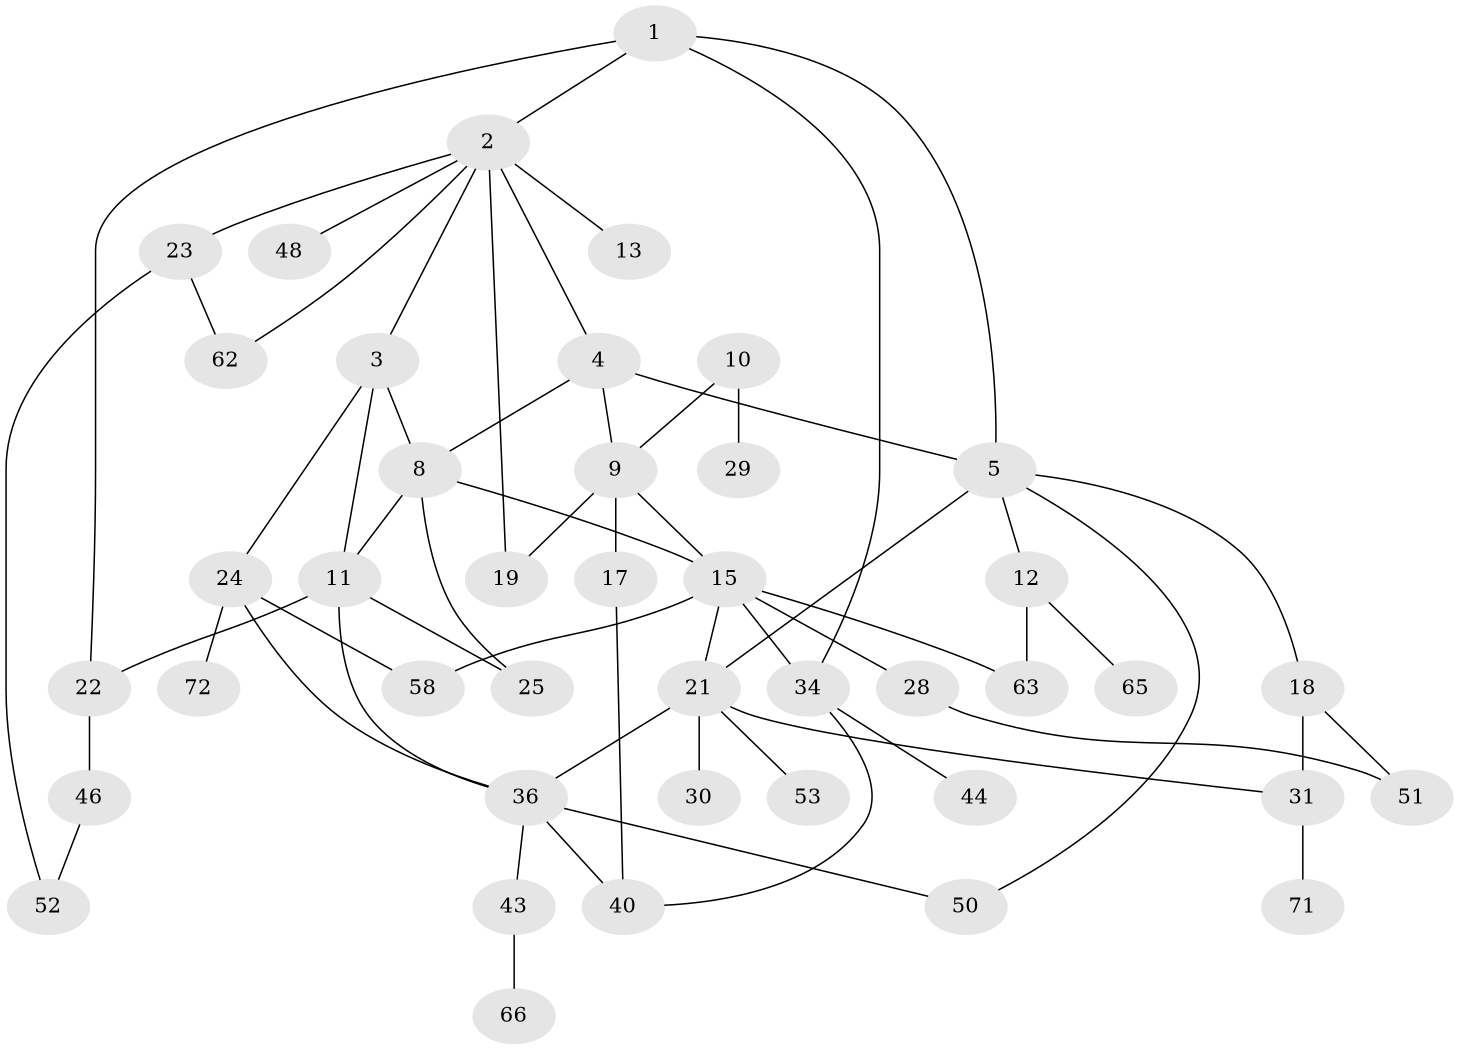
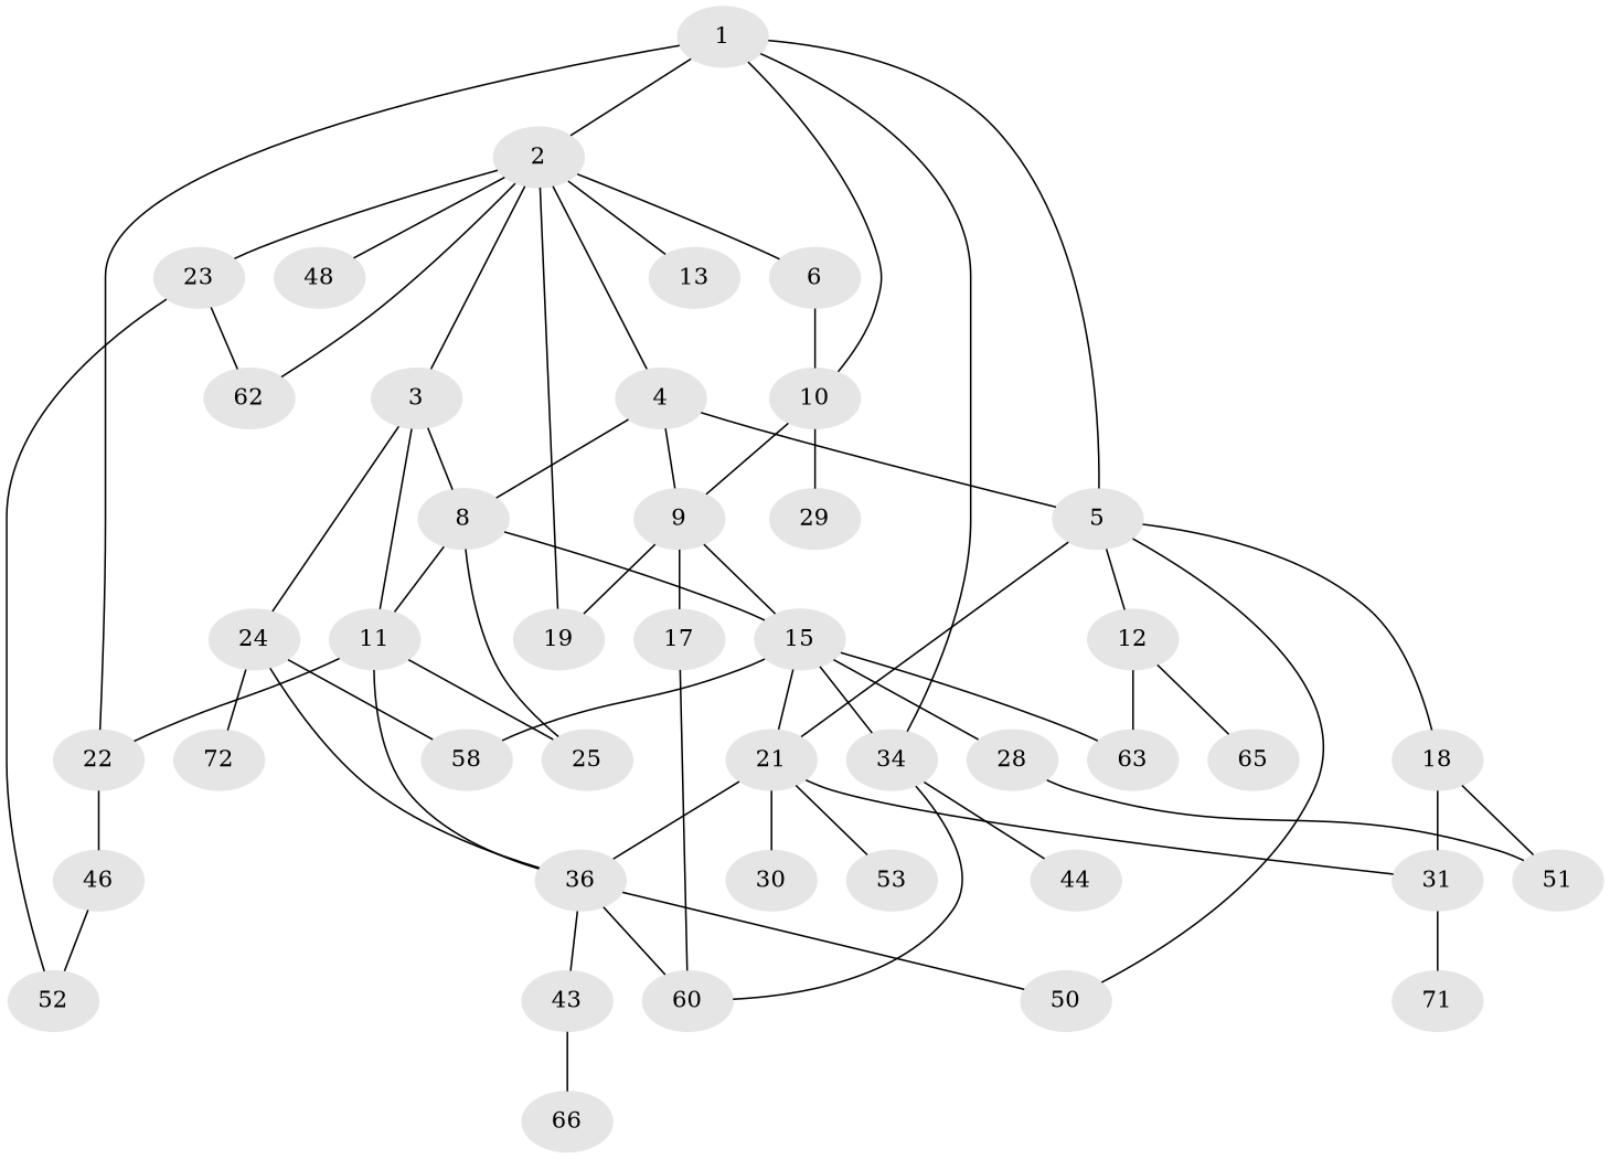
  graph {
    node [color=gray90 style=filled]
    1 [super="+27"]
    2 [super="+55"]
    5 [super="+7"]
    10 [super="+14"]
    22 [super="+45"]
    34 [super="+41"]
    3 [super="+16"]
    4 [super="+67"]
+   6 [super="+56"]
    13
    19 [super="+57"]
    23 [super="+32"]
    48
    62
    12
    18
    21 [super="+68"]
    50
    9 [super="+69"]
    29
    46 [super="+49"]
-   40 [super="+70"]
+   40 [super="+70" label=60]
    44 [super="+64"]
    8 [super="+33"]
    11 [super="+37"]
    24 [super="+60"]
    52
    15 [super="+20"]
    25
    36 [super="+54"]
    58
    72
    17 [super="+26"]
    63
    65
    31 [super="+35"]
    51 [super="+59"]
    30 [super="+42"]
    53
    28 [super="+47"]
    43 [super="+61"]
    71
    66
    1 -- 2
    1 -- 5
+   1 -- 10
    1 -- 22 [weight=2]
    1 -- 34
    2 -- 3
    2 -- 4
+   2 -- 6
    2 -- 13
    2 -- 19
    2 -- 23
    2 -- 48
    2 -- 62
    5 -- 12
    5 -- 18
    5 -- 21
    5 -- 50
    10 -- 9
    10 -- 29
    22 -- 46
    34 -- 40
    34 -- 44
    3 -- 8
    3 -- 11
    3 -- 24
    4 -- 5
    4 -- 9
    4 -- 8
+   6 -- 10
    23 -- 62
    23 -- 52
    12 -- 63
    12 -- 65
    18 -- 31
    18 -- 51
    21 -- 36
    21 -- 31
    21 -- 30
    21 -- 53
    9 -- 19
    9 -- 15
    9 -- 17
    46 -- 52
    8 -- 11
    8 -- 15
    8 -- 25
    11 -- 22
    11 -- 25
    11 -- 36
    24 -- 36
    24 -- 58
    24 -- 72
    15 -- 34
    15 -- 21
    15 -- 58
    15 -- 63
    15 -- 28
    36 -- 50
    36 -- 40
    36 -- 43
    17 -- 40
    31 -- 71
    28 -- 51
    43 -- 66
  }
